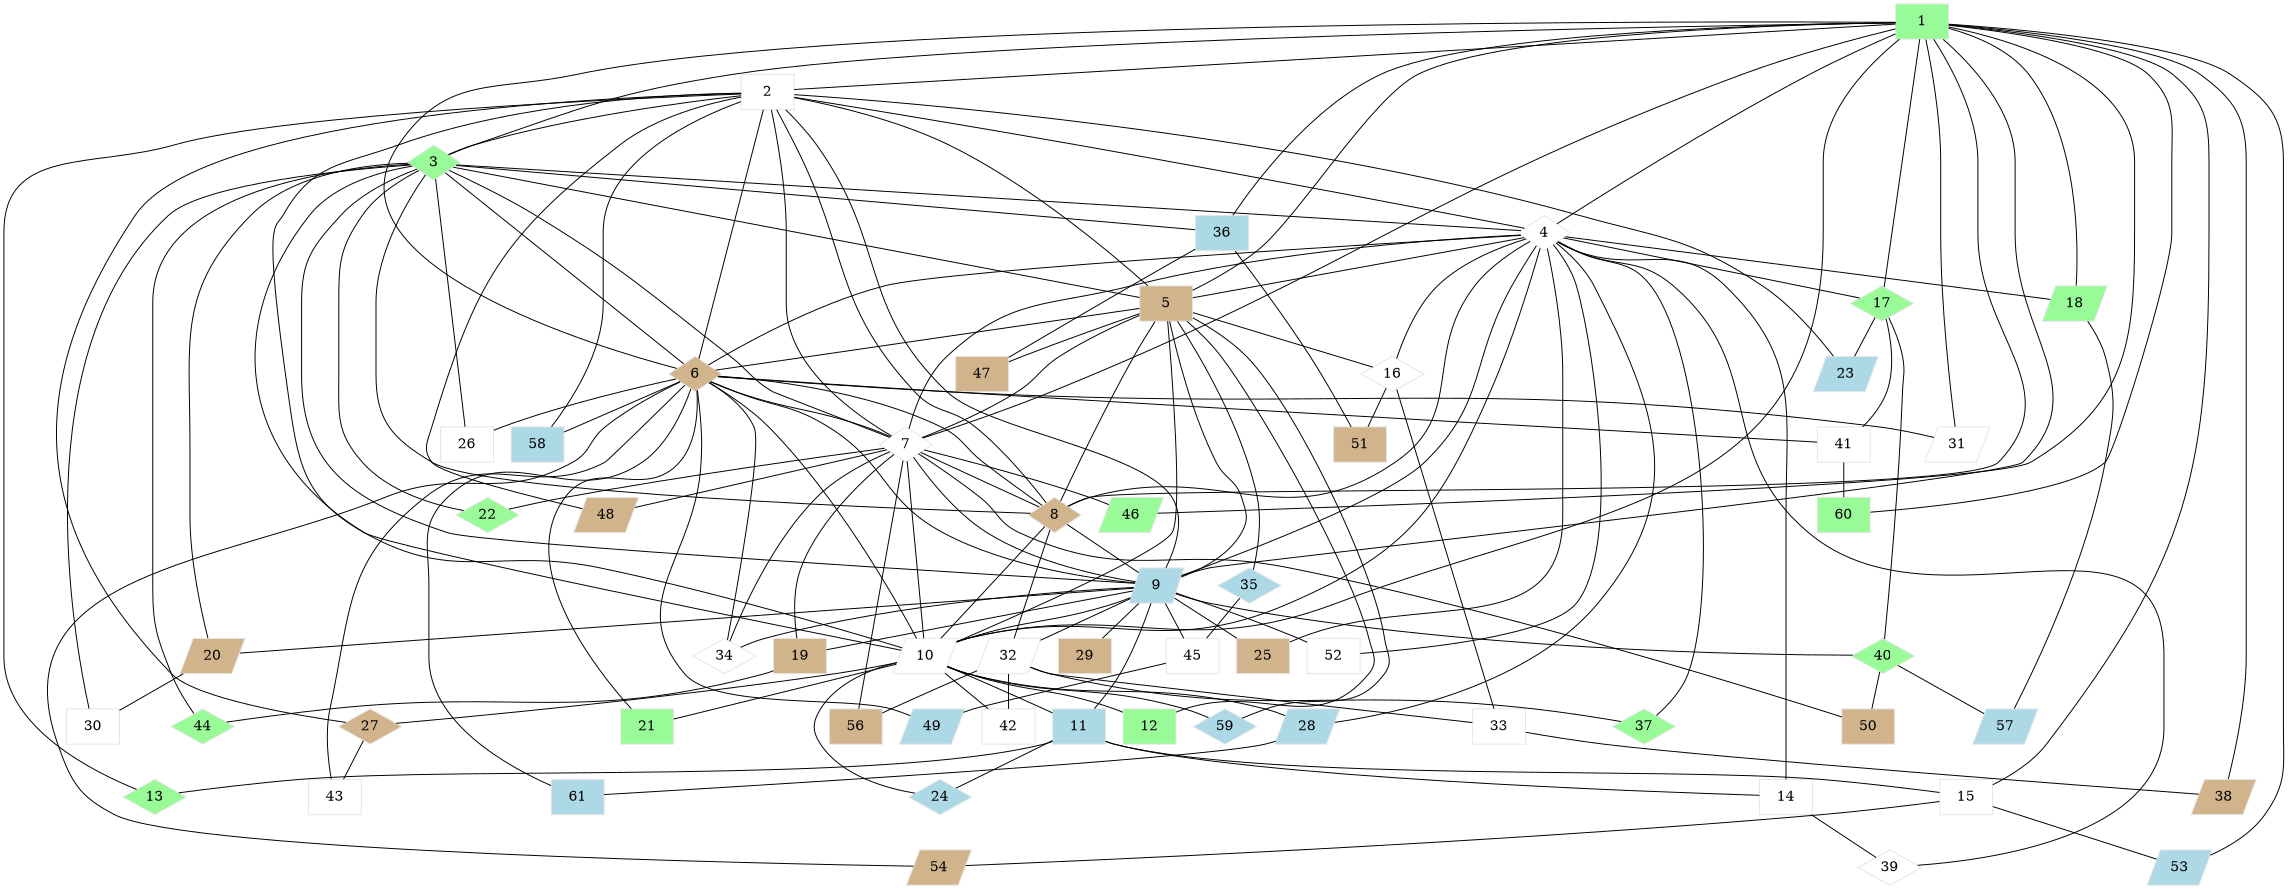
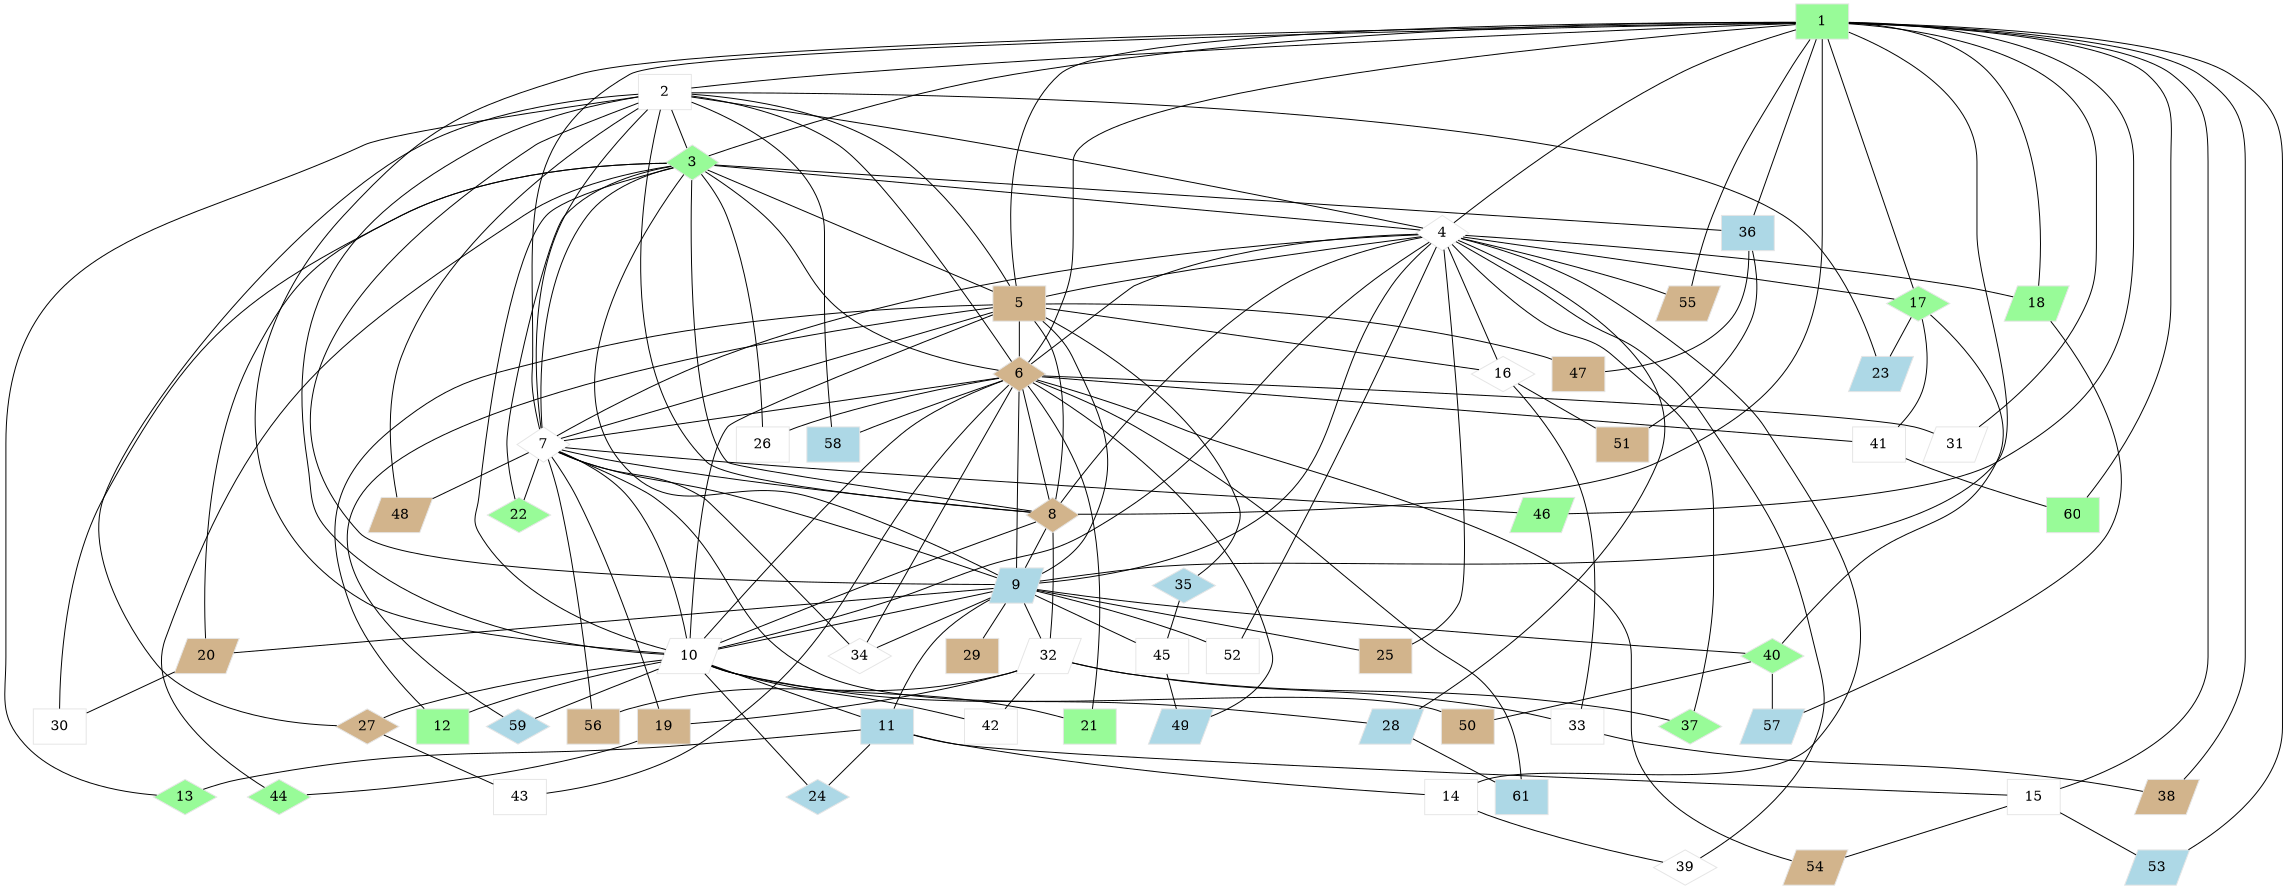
  graph {
    fontname="DejaVu Serif"
    node [color=gray90 fillcolor=white fontname="DejaVu Serif" shape=box style=filled]
    edge [fontname="DejaVu Serif"]
    1 [fillcolor=palegreen]
    2
    3 [fillcolor=palegreen shape=diamond]
    4 [shape=diamond]
    5 [fillcolor=tan]
    6 [fillcolor=tan shape=diamond]
    7 [shape=diamond]
    8 [fillcolor=tan shape=diamond]
    9 [fillcolor=lightblue shape=parallelogram]
    10 [shape=parallelogram]
    15
    17 [fillcolor=palegreen shape=diamond]
    18 [fillcolor=palegreen shape=parallelogram]
    31 [shape=parallelogram]
    36 [fillcolor=lightblue]
    38 [fillcolor=tan shape=parallelogram]
    46 [fillcolor=palegreen shape=parallelogram]
    53 [fillcolor=lightblue shape=parallelogram]
+   55 [fillcolor=tan shape=parallelogram]
    60 [fillcolor=palegreen]
    13 [fillcolor=palegreen shape=diamond]
    23 [fillcolor=lightblue shape=parallelogram]
    27 [fillcolor=tan shape=diamond]
    48 [fillcolor=tan shape=parallelogram]
    58 [fillcolor=lightblue]
    20 [fillcolor=tan shape=parallelogram]
    22 [fillcolor=palegreen shape=diamond]
    26
    30
    44 [fillcolor=palegreen shape=diamond]
    14
    16 [shape=diamond]
    25 [fillcolor=tan]
    28 [fillcolor=lightblue shape=parallelogram]
    37 [fillcolor=palegreen shape=diamond]
    39 [shape=diamond]
    52
    35 [fillcolor=lightblue shape=diamond]
    12 [fillcolor=palegreen]
    47 [fillcolor=tan]
    59 [fillcolor=lightblue shape=diamond]
    21 [fillcolor=palegreen]
    41
    43
    49 [fillcolor=lightblue shape=parallelogram]
    54 [fillcolor=tan shape=parallelogram]
    61 [fillcolor=lightblue]
    34 [shape=diamond]
    19 [fillcolor=tan]
    50 [fillcolor=tan]
    56 [fillcolor=tan]
    32 [shape=parallelogram]
    29 [fillcolor=tan]
    11 [fillcolor=lightblue]
    40 [fillcolor=palegreen shape=diamond]
    45
    24 [fillcolor=lightblue shape=diamond]
    42
    57 [fillcolor=lightblue shape=parallelogram]
    51 [fillcolor=tan]
    33
    1 -- 2
    1 -- 3
    1 -- 4
    1 -- 5
    1 -- 6
    1 -- 7
    1 -- 8
    1 -- 9
    1 -- 10
    1 -- 15
    1 -- 17
    1 -- 18
    1 -- 31
    1 -- 36
    1 -- 38
    1 -- 46
    1 -- 53
+   1 -- 55
    1 -- 60
    2 -- 3
    2 -- 4
    2 -- 5
    2 -- 6
    2 -- 7
    2 -- 8
    2 -- 9
    2 -- 10
    2 -- 13
    2 -- 23
    2 -- 27
    2 -- 48
    2 -- 58
    3 -- 4
    3 -- 5
    3 -- 6
    3 -- 7
    3 -- 8
    3 -- 9
    3 -- 10
    3 -- 36
    3 -- 20
    3 -- 22
    3 -- 26
    3 -- 30
    3 -- 44
    4 -- 5
    4 -- 6
    4 -- 7
    4 -- 8
    4 -- 9
    4 -- 10
    4 -- 17
    4 -- 18
+   4 -- 55
    4 -- 14
    4 -- 16
    4 -- 25
    4 -- 28
    4 -- 37
    4 -- 39
    4 -- 52
    5 -- 6
    5 -- 7
    5 -- 8
    5 -- 9
    5 -- 10
    5 -- 16
    5 -- 35
    5 -- 12
    5 -- 47
    5 -- 59
    6 -- 7
    6 -- 8
    6 -- 9
    6 -- 10
    6 -- 31
    6 -- 58
    6 -- 26
    6 -- 21
    6 -- 41
    6 -- 43
    6 -- 49
    6 -- 54
    6 -- 61
    6 -- 34
    7 -- 8
    7 -- 9
    7 -- 10
    7 -- 46
    7 -- 48
    7 -- 22
    7 -- 34
    7 -- 19
    7 -- 50
    7 -- 56
    8 -- 9
    8 -- 10
    8 -- 32
    9 -- 10
    9 -- 20
    9 -- 25
    9 -- 52
    9 -- 34
-   9 -- 19
+   32 -- 19
    9 -- 32
    9 -- 29
    9 -- 11
    9 -- 40
    9 -- 45
    10 -- 27
    10 -- 28
    10 -- 12
    10 -- 59
    10 -- 21
    10 -- 11
    10 -- 24
    10 -- 42
    15 -- 53
    15 -- 54
    17 -- 23
    17 -- 41
    17 -- 40
    18 -- 57
    36 -- 47
    36 -- 51
    27 -- 43
    20 -- 30
    14 -- 39
    16 -- 51
    16 -- 33
    28 -- 61
    35 -- 45
    41 -- 60
    19 -- 44
    32 -- 37
    32 -- 56
    32 -- 42
    32 -- 33
    11 -- 15
    11 -- 13
    11 -- 14
    11 -- 24
    40 -- 50
    40 -- 57
    45 -- 49
    33 -- 38
  }
